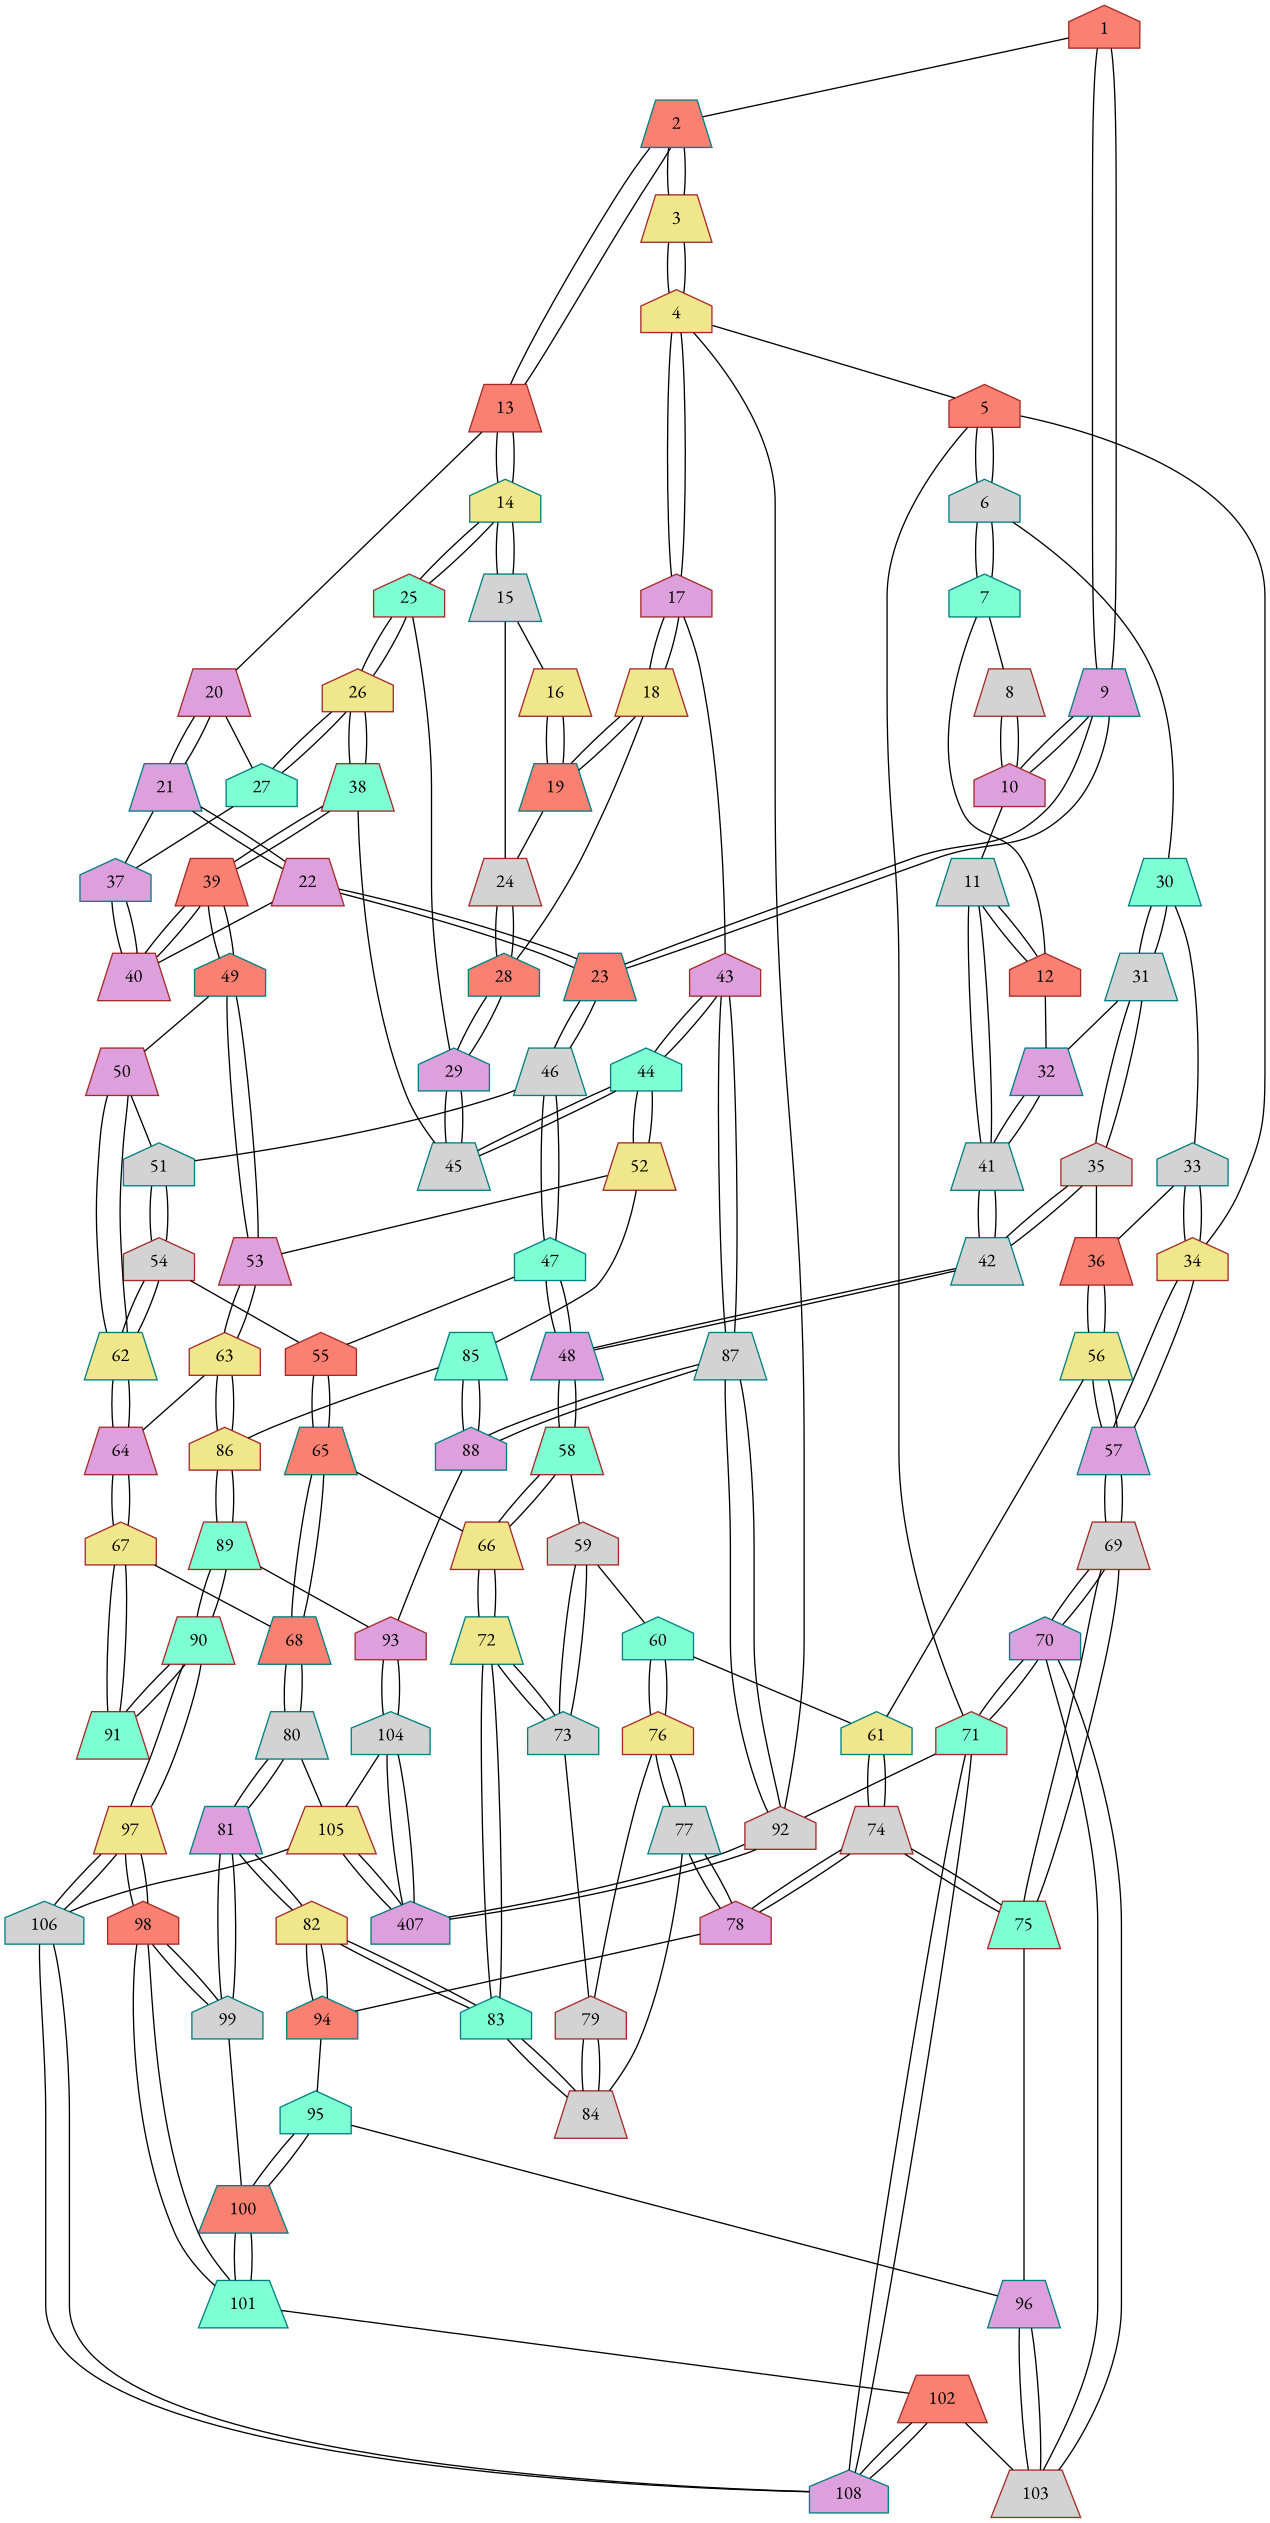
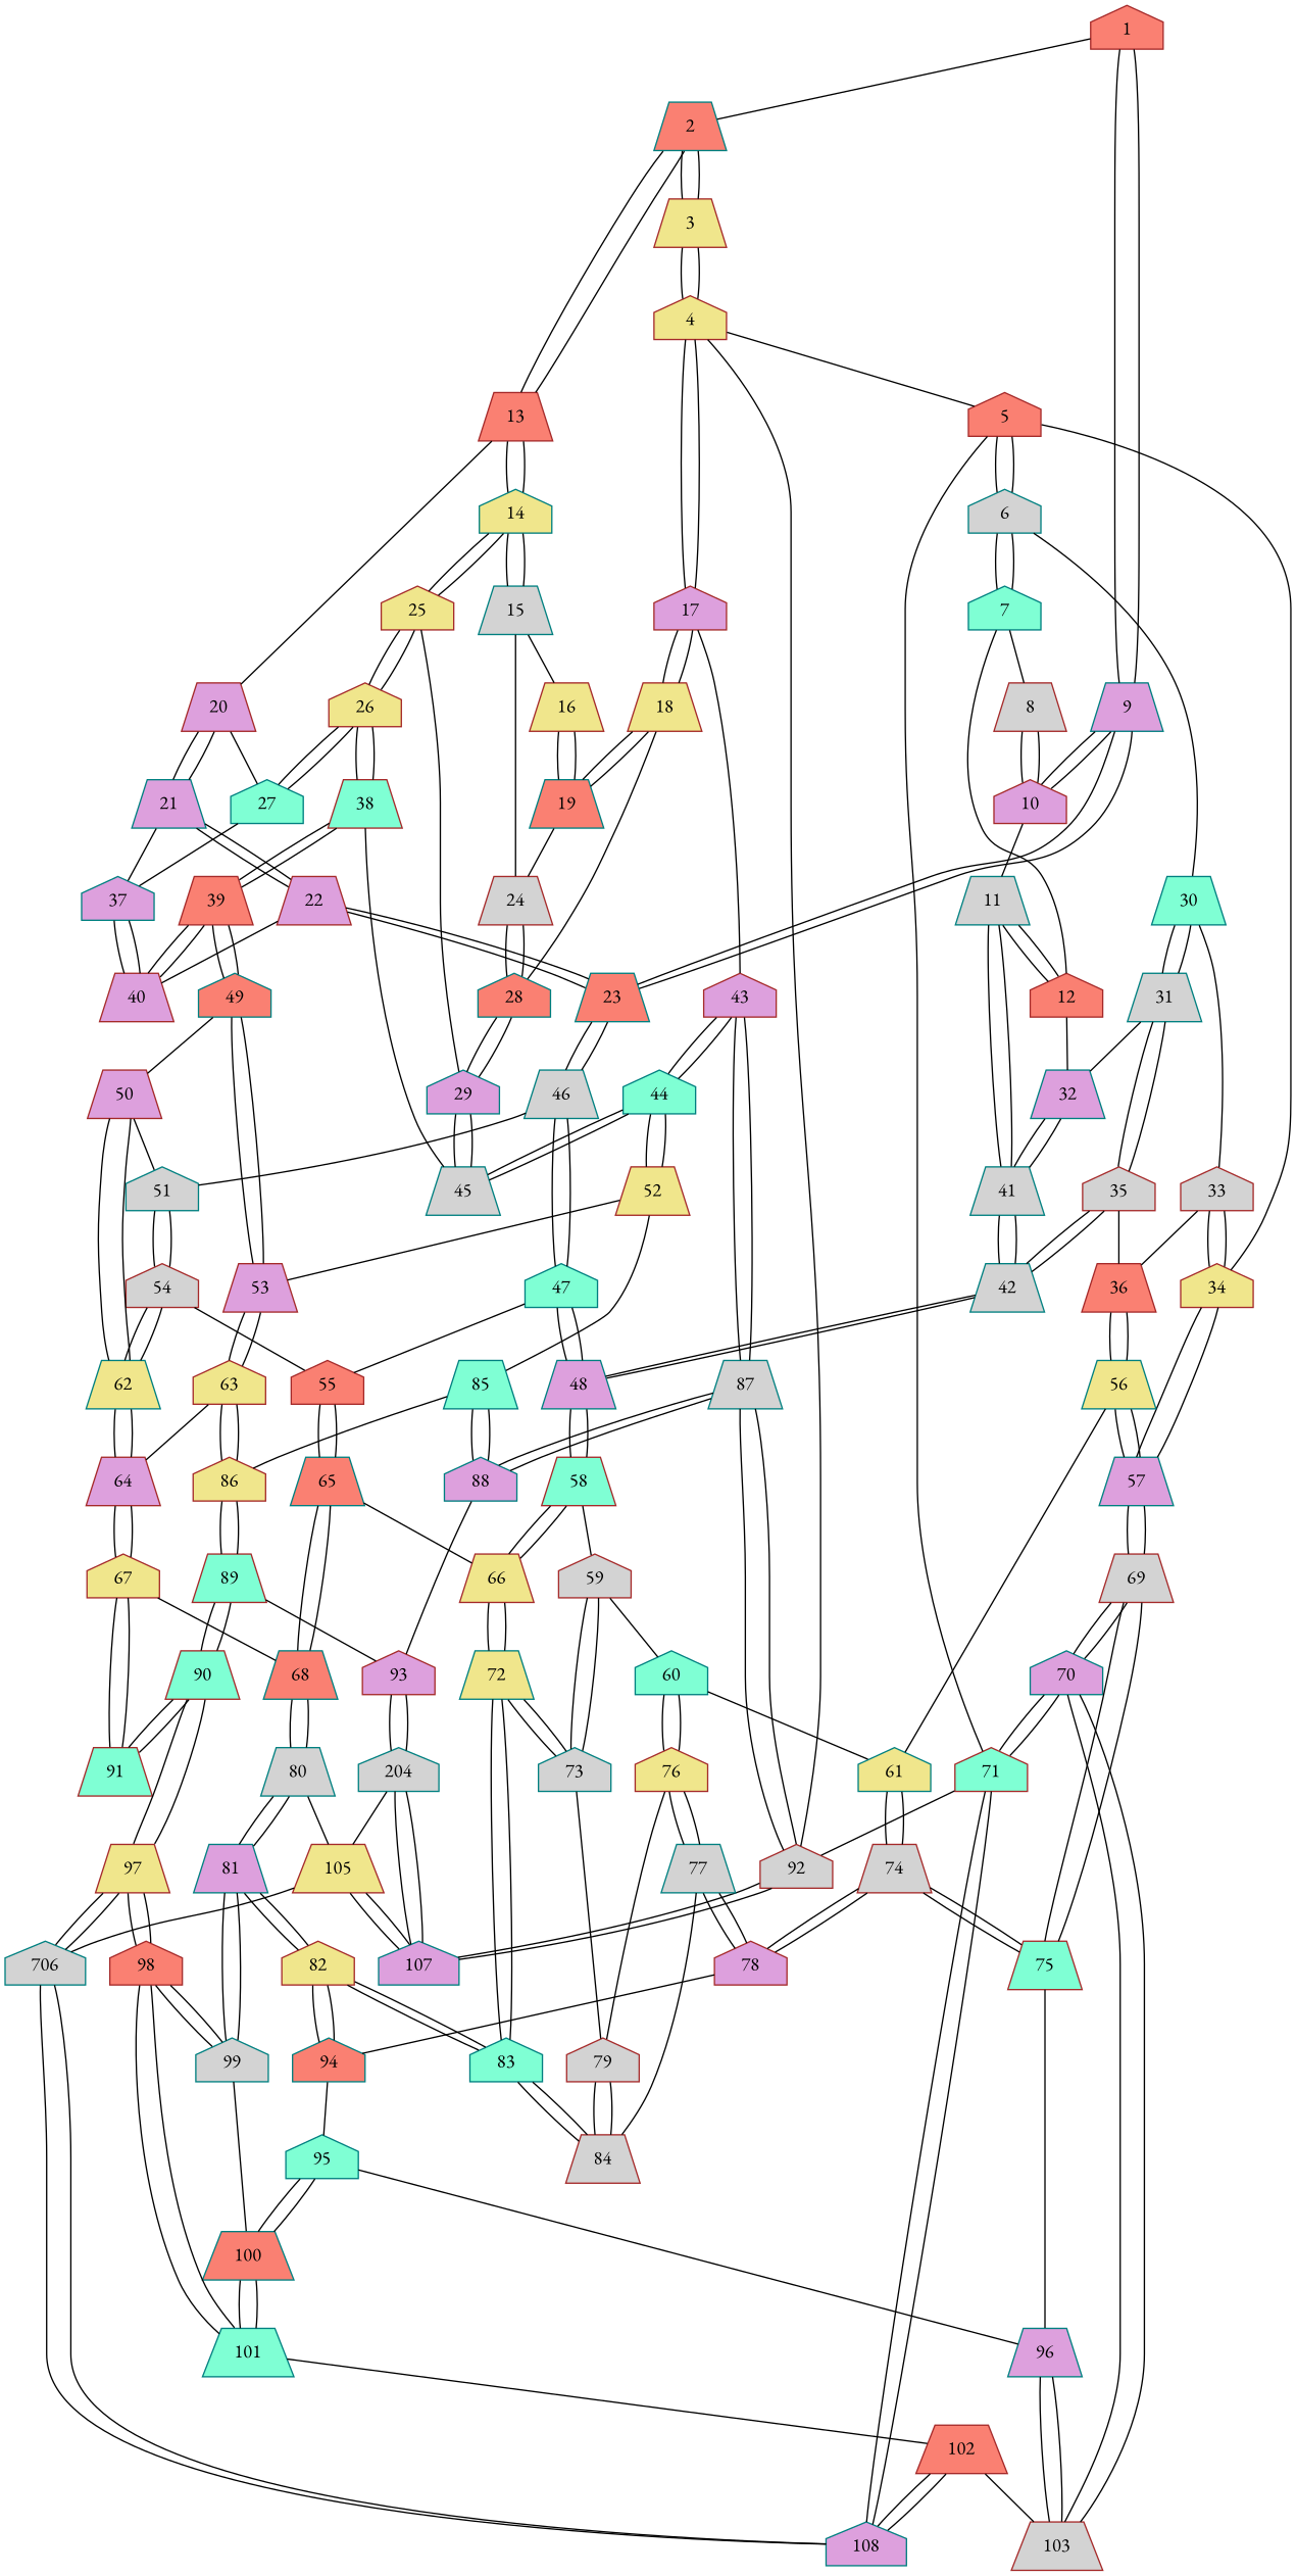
  graph {
    fontname="EB Garamond"
    node [color=brown fillcolor=lightgrey fontname="EB Garamond" shape=trapezium style=filled]
    edge [fontname="EB Garamond"]
    1 [fillcolor=salmon shape=house]
    2 [color=teal fillcolor=salmon]
    9 [color=teal fillcolor=plum]
    3 [fillcolor=khaki]
    13 [fillcolor=salmon]
    10 [fillcolor=plum shape=house]
    23 [color=teal fillcolor=salmon]
    4 [fillcolor=khaki shape=house]
    14 [color=teal fillcolor=khaki shape=house]
    20 [fillcolor=plum]
    5 [fillcolor=salmon shape=house]
    17 [fillcolor=plum shape=house]
    92 [shape=house]
    6 [color=teal shape=house]
    34 [fillcolor=khaki shape=house]
    71 [fillcolor=aquamarine shape=house]
    18 [fillcolor=khaki]
    43 [fillcolor=plum shape=house]
-   107 [color=teal fillcolor=plum shape=house label=407]
+   107 [color=teal fillcolor=plum shape=house]
    7 [color=teal fillcolor=aquamarine shape=house]
    30 [color=teal fillcolor=aquamarine]
    57 [color=teal fillcolor=plum]
    108 [color=teal fillcolor=plum shape=house]
    8
    12 [fillcolor=salmon shape=house]
    31 [color=teal]
-   33 [color=teal shape=house]
+   33 [shape=house]
    32 [color=teal fillcolor=plum]
    11 [color=teal]
    46 [color=teal]
    41 [color=teal]
    42 [color=teal]
    15 [color=teal]
-   25 [fillcolor=aquamarine shape=house]
+   25 [fillcolor=khaki shape=house]
    21 [color=teal fillcolor=plum]
    27 [color=teal fillcolor=aquamarine shape=house]
    16 [fillcolor=khaki]
    24
    26 [fillcolor=khaki shape=house]
    29 [color=teal fillcolor=plum shape=house]
    19 [color=teal fillcolor=salmon]
    28 [color=teal fillcolor=salmon shape=house]
    44 [color=teal fillcolor=aquamarine shape=house]
    87 [color=teal]
    22 [fillcolor=plum]
    37 [color=teal fillcolor=plum shape=house]
    40 [fillcolor=plum]
    47 [color=teal fillcolor=aquamarine shape=house]
    51 [color=teal shape=house]
    38 [fillcolor=aquamarine]
    45 [color=teal]
    39 [fillcolor=salmon]
    35 [shape=house]
    36 [fillcolor=salmon]
    56 [color=teal fillcolor=khaki]
    69
    48 [color=teal fillcolor=plum]
    61 [color=teal fillcolor=khaki shape=house]
    49 [color=teal fillcolor=salmon shape=house]
    50 [fillcolor=plum]
    53 [fillcolor=plum]
    58 [fillcolor=aquamarine]
    52 [fillcolor=khaki]
    88 [color=teal fillcolor=plum shape=house]
    85 [color=teal fillcolor=aquamarine]
    55 [fillcolor=salmon shape=house]
    54 [shape=house]
    65 [color=teal fillcolor=salmon]
    59 [shape=house]
    66 [fillcolor=khaki]
    62 [color=teal fillcolor=khaki]
    63 [fillcolor=khaki shape=house]
    64 [fillcolor=plum]
    86 [fillcolor=khaki shape=house]
    68 [color=teal fillcolor=salmon]
    74
    70 [color=teal fillcolor=plum shape=house]
    75 [fillcolor=aquamarine]
    60 [color=teal fillcolor=aquamarine shape=house]
    73 [color=teal shape=house]
    72 [color=teal fillcolor=khaki]
    76 [fillcolor=khaki shape=house]
    79 [shape=house]
    77 [color=teal]
    78 [fillcolor=plum shape=house]
    67 [fillcolor=khaki shape=house]
    89 [fillcolor=aquamarine]
    91 [fillcolor=aquamarine]
    80 [color=teal]
    83 [color=teal fillcolor=aquamarine shape=house]
    81 [color=teal fillcolor=plum]
    105 [fillcolor=khaki]
    103
    96 [color=teal fillcolor=plum]
    84
    94 [color=teal fillcolor=salmon shape=house]
    95 [color=teal fillcolor=aquamarine shape=house]
    82 [fillcolor=khaki shape=house]
    99 [color=teal shape=house]
    100 [color=teal fillcolor=salmon]
    93 [fillcolor=plum shape=house]
    90 [fillcolor=aquamarine]
-   104 [color=teal shape=house]
+   104 [color=teal shape=house label=204]
    97 [fillcolor=khaki]
    98 [fillcolor=salmon shape=house]
-   106 [color=teal shape=house]
+   106 [color=teal shape=house label=706]
    101 [color=teal fillcolor=aquamarine]
    102 [fillcolor=salmon]
    1 -- 2
    1 -- 9
    1 -- 9
    2 -- 3
    2 -- 3
    2 -- 13
    2 -- 13
    9 -- 10
    9 -- 10
    9 -- 23
    9 -- 23
    3 -- 4
    3 -- 4
    13 -- 14
    13 -- 14
    13 -- 20
    10 -- 11
    23 -- 46
    23 -- 46
    4 -- 5
    4 -- 17
    4 -- 17
    4 -- 92
    14 -- 15
    14 -- 15
    14 -- 25
    14 -- 25
    20 -- 21
    20 -- 21
    20 -- 27
    5 -- 6
    5 -- 6
    5 -- 34
    5 -- 71
    17 -- 18
    17 -- 18
    17 -- 43
    92 -- 107
    92 -- 107
    6 -- 7
    6 -- 7
    6 -- 30
    34 -- 57
    34 -- 57
    71 -- 92
    71 -- 108
    71 -- 108
    18 -- 19
    18 -- 19
    18 -- 28
    43 -- 44
    43 -- 44
    43 -- 87
    43 -- 87
    7 -- 8
    7 -- 12
    30 -- 31
    30 -- 31
    30 -- 33
    57 -- 69
    57 -- 69
    8 -- 10
    8 -- 10
    12 -- 32
    31 -- 32
    31 -- 35
    31 -- 35
    33 -- 34
    33 -- 34
    33 -- 36
    32 -- 41
    32 -- 41
    11 -- 12
    11 -- 12
    11 -- 41
    11 -- 41
    46 -- 47
    46 -- 47
    46 -- 51
    41 -- 42
    41 -- 42
    42 -- 48
    42 -- 48
    15 -- 16
    15 -- 24
    25 -- 26
    25 -- 26
    25 -- 29
    21 -- 22
    21 -- 22
    21 -- 37
    27 -- 37
    16 -- 19
    16 -- 19
    24 -- 28
    24 -- 28
    26 -- 27
    26 -- 27
    26 -- 38
    26 -- 38
    29 -- 45
    29 -- 45
    19 -- 24
    28 -- 29
    28 -- 29
    44 -- 45
    44 -- 45
    44 -- 52
    44 -- 52
    87 -- 92
    87 -- 92
    87 -- 88
    87 -- 88
    22 -- 23
    22 -- 23
    22 -- 40
    37 -- 40
    37 -- 40
    47 -- 48
    47 -- 48
    47 -- 55
    51 -- 54
    51 -- 54
    38 -- 45
    38 -- 39
    38 -- 39
    39 -- 40
    39 -- 40
    39 -- 49
    39 -- 49
    35 -- 42
    35 -- 42
    35 -- 36
    36 -- 56
    36 -- 56
    56 -- 57
    56 -- 57
    56 -- 61
    69 -- 70
    69 -- 70
    69 -- 75
    69 -- 75
    48 -- 58
    48 -- 58
    61 -- 74
    61 -- 74
    49 -- 50
    49 -- 53
    49 -- 53
    50 -- 51
    50 -- 62
    50 -- 62
    53 -- 63
    53 -- 63
    58 -- 59
    58 -- 66
    58 -- 66
    52 -- 53
    52 -- 85
    88 -- 93
    85 -- 88
    85 -- 88
    85 -- 86
    55 -- 65
    55 -- 65
    54 -- 55
    54 -- 62
    54 -- 62
    65 -- 66
    65 -- 68
    65 -- 68
    59 -- 60
    59 -- 73
    59 -- 73
    66 -- 72
    66 -- 72
    62 -- 64
    62 -- 64
    63 -- 64
    63 -- 86
    63 -- 86
    64 -- 67
    64 -- 67
    86 -- 89
    86 -- 89
    68 -- 80
    68 -- 80
    74 -- 75
    74 -- 75
    74 -- 78
    74 -- 78
    70 -- 71
    70 -- 71
    70 -- 103
    70 -- 103
    75 -- 96
    60 -- 61
    60 -- 76
    60 -- 76
    73 -- 79
    72 -- 73
    72 -- 73
    72 -- 83
    72 -- 83
    76 -- 79
    76 -- 77
    76 -- 77
    79 -- 84
    79 -- 84
    77 -- 78
    77 -- 78
    77 -- 84
    78 -- 94
    67 -- 68
    67 -- 91
    67 -- 91
    89 -- 93
    89 -- 90
    89 -- 90
    80 -- 81
    80 -- 81
    80 -- 105
    83 -- 84
    83 -- 84
    81 -- 82
    81 -- 82
    81 -- 99
    81 -- 99
    105 -- 107
    105 -- 107
    105 -- 106
    96 -- 103
    96 -- 103
    94 -- 95
    95 -- 96
    95 -- 100
    95 -- 100
    82 -- 83
    82 -- 83
    82 -- 94
    82 -- 94
    99 -- 100
    100 -- 101
    100 -- 101
    93 -- 104
    93 -- 104
    90 -- 91
    90 -- 91
    90 -- 97
    90 -- 97
    104 -- 107
    104 -- 107
    104 -- 105
    97 -- 98
    97 -- 98
    97 -- 106
    97 -- 106
    98 -- 99
    98 -- 99
    98 -- 101
    98 -- 101
    106 -- 108
    106 -- 108
    101 -- 102
    102 -- 108
    102 -- 108
    102 -- 103
  }
